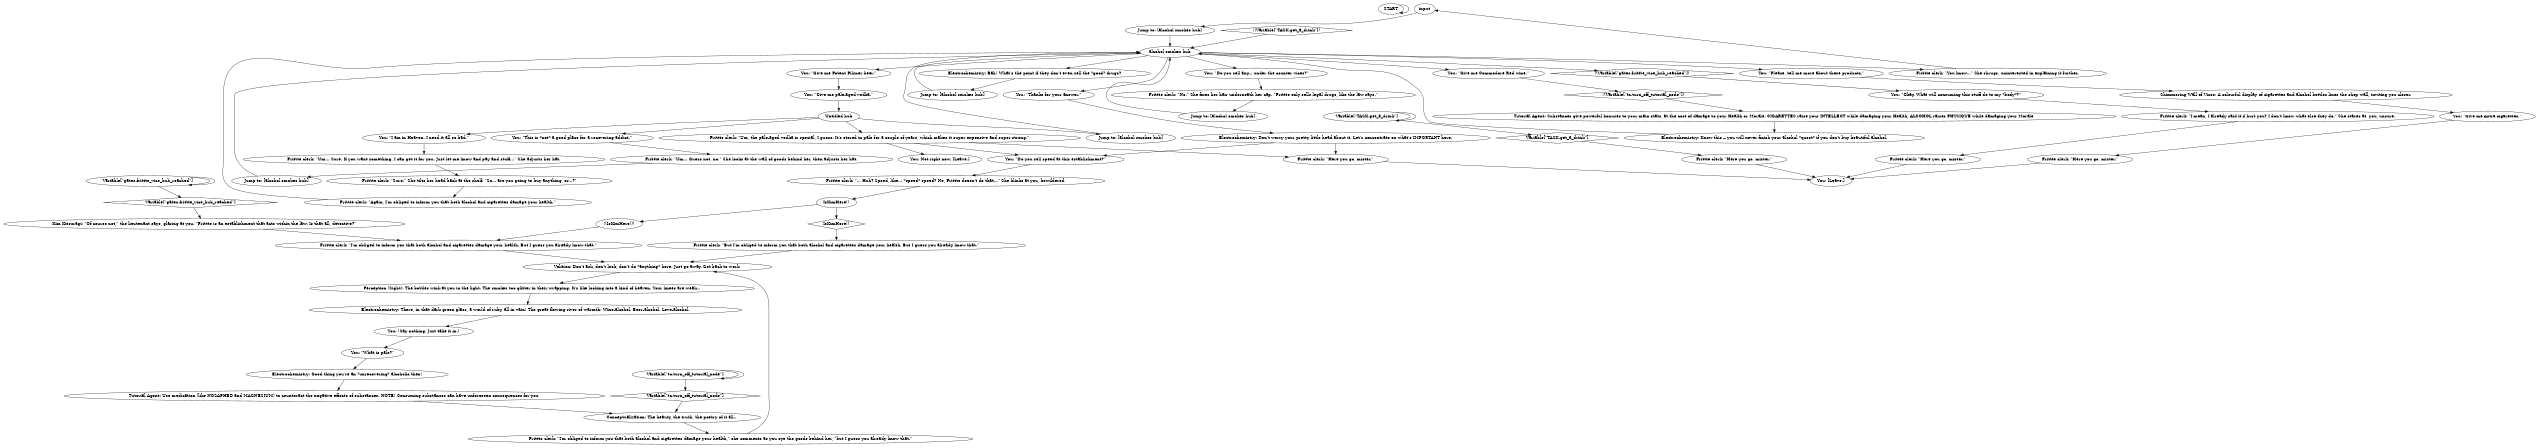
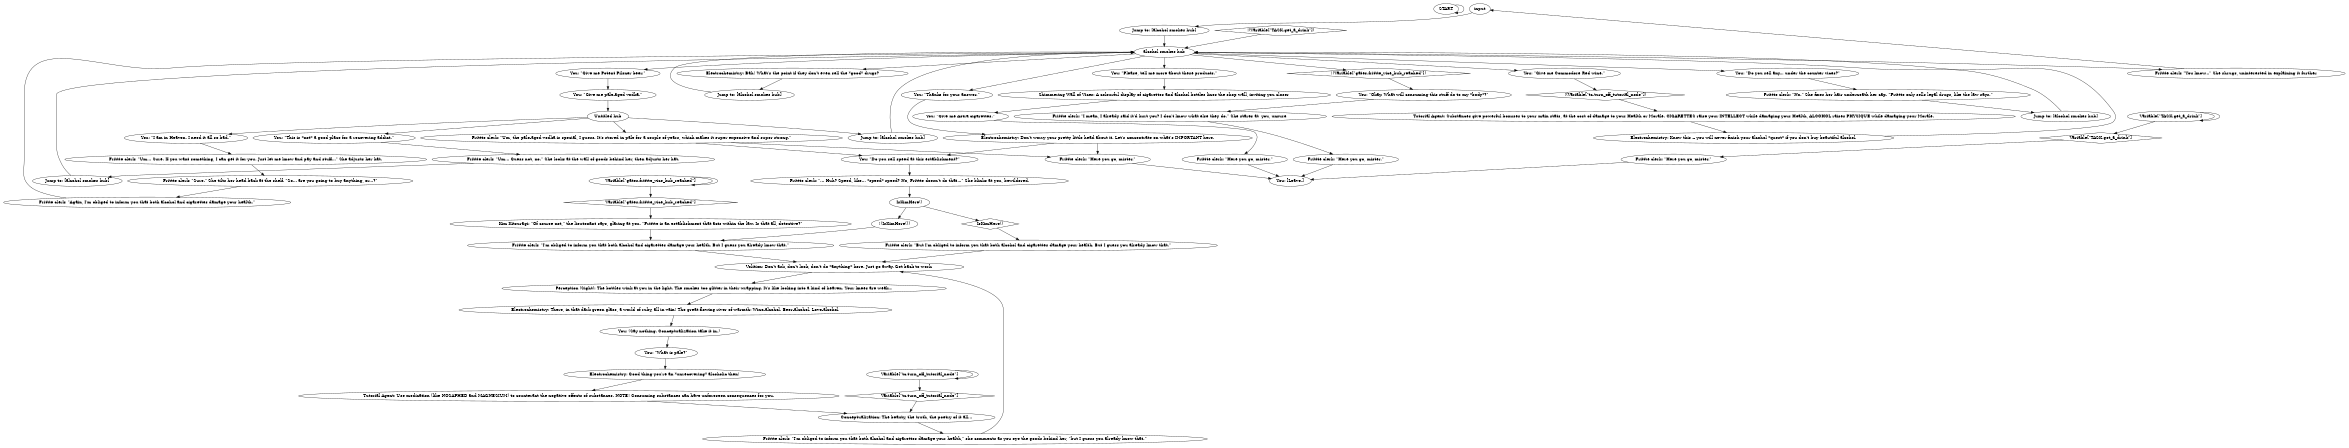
  digraph {
    n1 [label=START]
    n2 [label=input]
    n3 [label="Jump to: [alcohol smokes hub]"]
    n4 [label="alcohol smokes hub"]
    n5 [label="Electrochemistry: Don't worry your pretty little head about it. Let's concentrate on what's IMPORTANT here."]
    n6 [label="Frittte clerk: \"Here you go, mister.\""]
    n7 [label="You: \"Do you sell speed at this establishment?\""]
    n8 [label="You: [Leave.]"]
    n9 [label="Frittte clerk: \"... Huh? Speed, like... *speed* speed? No, Frittte doesn't do that...\" She blinks at you, bewildered."]
    n10 [label="Frittte clerk: \"Sure.\" She tilts her head back at the shelf. \"So... are you going to buy anything, or...?\""]
    n11 [label="Frittte clerk: \"Again, I'm obliged to inform you that both alcohol and cigarettes damage your health.\""]
    n12 [label="Frittte clerk: \"But I'm obliged to inform you that both alcohol and cigarettes damage your health. But I guess you already know that.\""]
    n13 [label="Volition: Don't ask, don't look, don't do *anything* here. Just go away. Get back to work."]
    n14 [label="Perception (Sight): The bottles wink at you in the light. The smokes too glitter in their wrapping. It's like looking into a kind of heaven. Your knees are weak..."]
    n15 [label="Kim Kitsuragi: \"Of course not,\" the lieutenant says, glaring at you. \"Frittte is an establishment that acts within the law. Is that all, detective?\""]
    n16 [label="Frittte clerk: \"I'm obliged to inform you that both alcohol and cigarettes damage your health. But I guess you already know that.\""]
    n17 [label="Electrochemistry: Bah! What's the point if they don't even sell the *good* drugs?"]
    n18 [label="You: \"Give me Potent Pilsner beer.\""]
    n19 [label="!(Variable[\"gates.frittte_vice_hub_reached\"])" shape=diamond]
    n20 [label="Frittte clerk: \"You know...\" She shrugs, uninterested in explaining it further."]
    n21 [label="You: \"Thanks for your answer.\""]
    n22 [label="You: \"Give me Commodore Red wine.\""]
    n23 [label="You: \"Please, tell me more about these products.\""]
    n24 [label="You: \"Do you sell any... under the counter vices?\""]
    n25 [label="Jump to: [alcohol smokes hub]"]
-   n26 [label="You: Not right now. [Leave.]"]
    n27 [label="You: \"What is pale?\""]
    n28 [label="Electrochemistry: Good thing you're an *unrecovering* alcoholic then!"]
    n29 [label="Tutorial Agent: Use medication (like NOSAPHED and MAGNESIUM) to counteract the negative effects of substances. NOTE! Consuming substances can have unforeseen consequences for you."]
    n30 [label="Conceptualization: The beauty, the truth, the poetry of it all..."]
    n31 [label="Frittte clerk: \"I'm obliged to inform you that both alcohol and cigarettes damage your health,\" she comments as you eye the goods behind her, \"but I guess you already know that.\""]
    n32 [label="Shimmering Wall of Vices: A colourful display of cigarettes and alcohol bottles lines the shop wall, inviting you closer."]
    n33 [label="You: \"Give me Astra cigarettes.\""]
    n34 [label="Frittte clerk: \"Here you go, mister.\""]
    n35 [label="Frittte clerk: \"Um, the pale-aged vodka is special, I guess. It's stored in pale for a couple of years, which makes it super expensive and super strong.\""]
-   n36 [label="You: (Say nothing. Just take it in.)"]
+   n36 [label="You: (Say nothing. Conceptualization take it in.)"]
    n37 [label="Untitled hub"]
    n38 [label="You: \"I am in Heaven. I need it all so bad.\""]
    n39 [label="You: \"This is *not* a good place for a recovering addict.\""]
    n40 [label="Frittte clerk: \"Um... Sure. If you want something, I can get it for you. Just let me know and pay and stuff...\" She adjusts her hat."]
    n41 [label="Frittte clerk: \"Um... Guess not, no.\" She looks at the wall of goods behind her, then adjusts her hat."]
    n42 [label="Frittte clerk: \"Here you go, mister.\""]
    n43 [label="Electrochemistry: Know this -- you will never finish your alcohol *quest* if you don't buy beautiful alcohol."]
    n44 [label="Jump to: [alcohol smokes hub]"]
    n45 [label="You: \"Give me pale-aged vodka.\""]
    n46 [label="Variable[\"gates.frittte_vice_hub_reached\"]"]
    n47 [label="Variable[\"gates.frittte_vice_hub_reached\"]" shape=diamond]
    n48 [label="You: \"Okay. What will consuming this stuff do to my *body*?\""]
    n49 [label="Frittte clerk: \"I mean, I already said it'd hurt you? I don't know what else they do.\" She stares at  you, unsure."]
    n50 [label="Jump to: [alcohol smokes hub]"]
    n51 [label="Frittte clerk: \"Here you go, mister.\""]
    n52 [label="Variable[\"tc.turn_off_tutorial_node\"]"]
    n53 [label="Variable[\"tc.turn_off_tutorial_node\"]" shape=diamond]
    n54 [label="!(Variable[\"tc.turn_off_tutorial_node\"])" shape=diamond]
    n55 [label="Tutorial Agent: Substances give powerful bonuses to your main stats, at the cost of damage to your Health or Morale. CIGARETTES raise your INTELLECT while damaging your Health, ALCOHOL raises PHYSIQUE while damaging your Morale."]
    n56 [label="IsKimHere()"]
    n57 [label="Electrochemistry: There, in that dark green glass, a world of ruby, all in vain! The great flowing river of warmth: Wine-alcohol. Beer-alcohol. Love-alcohol."]
    n58 [label="Variable[\"TASK.get_a_drink\"]"]
    n59 [label="Variable[\"TASK.get_a_drink\"]" shape=diamond]
    n60 [label="!(Variable[\"TASK.get_a_drink\"])" shape=diamond]
    n61 [label="Frittte clerk: \"No.\" She fixes her hair underneath her cap. \"Frittte only sells legal drugs, like the law says.\""]
    n62 [label="Jump to: [alcohol smokes hub]"]
    n63 [label="IsKimHere()" shape=diamond]
    n64 [label="!(IsKimHere())" shape=ellipse]
    n1 -> n1
    n2 -> n3
    n3 -> n4
    n4 -> n17
    n4 -> n18
    n4 -> n19
    n4 -> n20
    n4 -> n21
    n4 -> n22
    n4 -> n23
    n4 -> n24
    n5 -> n6
    n5 -> n7
    n6 -> n8
    n7 -> n9
    n9 -> n56
    n10 -> n11
    n11 -> n4
    n12 -> n13
    n13 -> n14
    n14 -> n57
    n15 -> n16
    n16 -> n13
    n17 -> n44
    n18 -> n45
    n19 -> n48
    n20 -> n2
    n21 -> n5
    n22 -> n54
    n23 -> n32
    n24 -> n61
    n25 -> n4
    n27 -> n28
    n28 -> n29
    n29 -> n30
    n30 -> n31
    n31 -> n13
    n32 -> n33
    n33 -> n34
    n34 -> n8
    n35 -> n6
    n35 -> n7
-   n35 -> n26
    n36 -> n27
    n37 -> n25
    n37 -> n35
    n37 -> n38
    n37 -> n39
    n38 -> n40
    n39 -> n41
    n40 -> n10
    n41 -> n50
    n42 -> n8
    n43 -> n4
    n44 -> n4
    n45 -> n37
    n46 -> n46
    n46 -> n47
    n47 -> n15
    n48 -> n49
    n49 -> n51
    n50 -> n4
    n51 -> n8
    n52 -> n52
    n52 -> n53
    n53 -> n30
    n54 -> n55
    n55 -> n43
    n56 -> n63
    n56 -> n64
    n57 -> n36
    n58 -> n58
    n58 -> n59
    n59 -> n42
    n60 -> n4
    n61 -> n62
    n62 -> n4
    n63 -> n12
    n64 -> n16
  }
